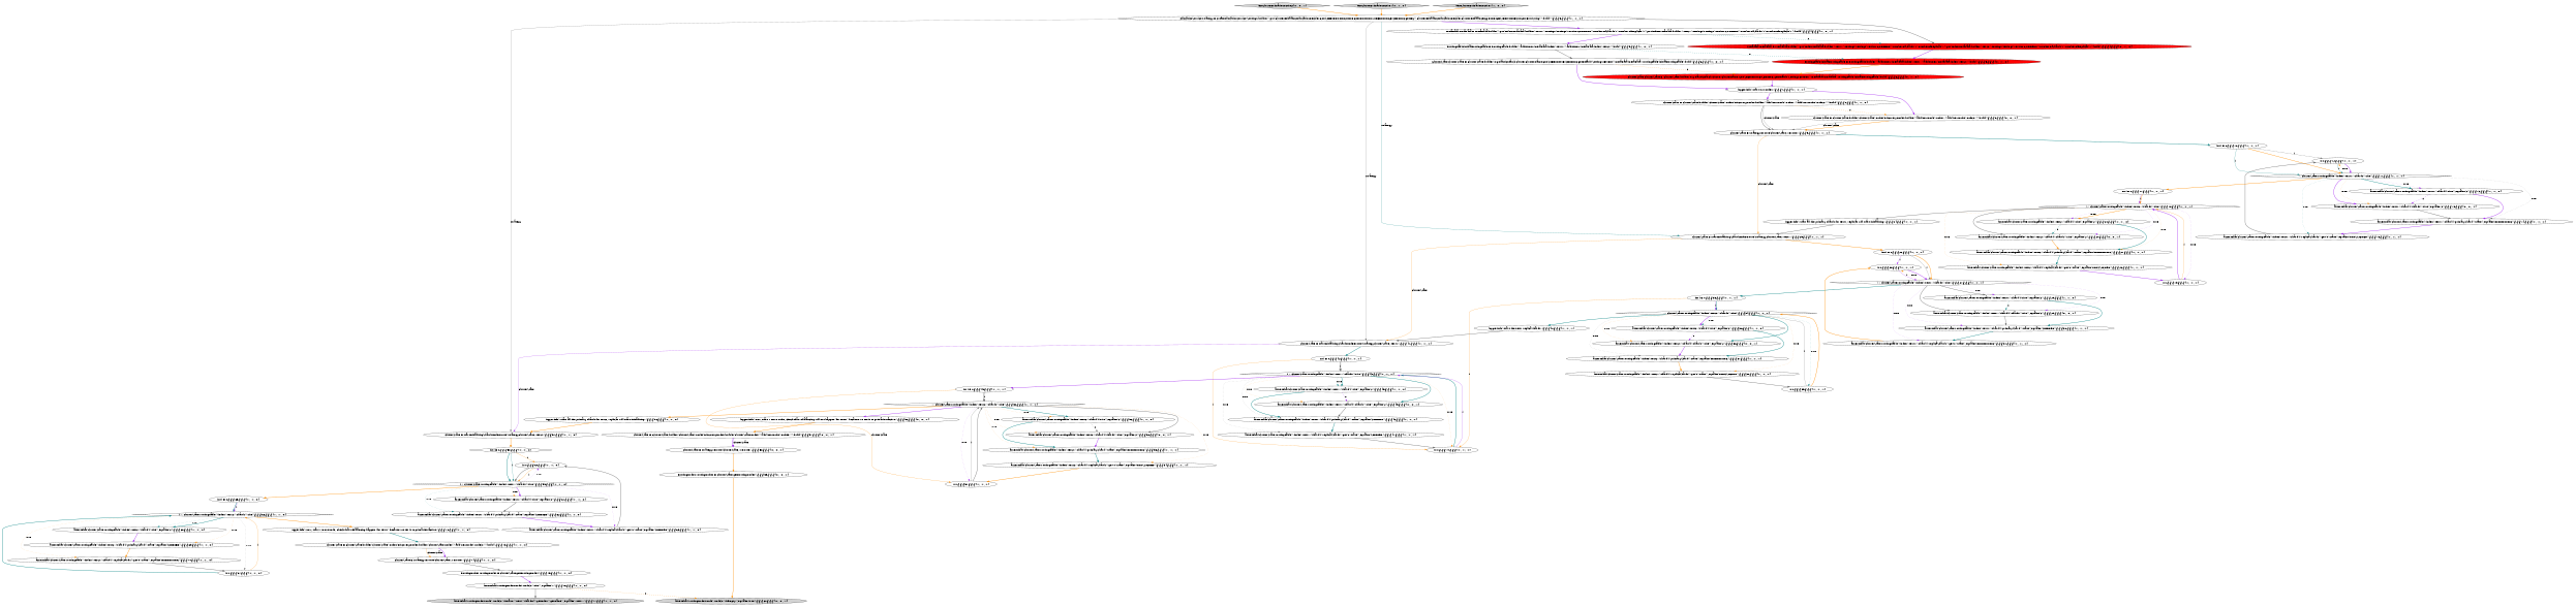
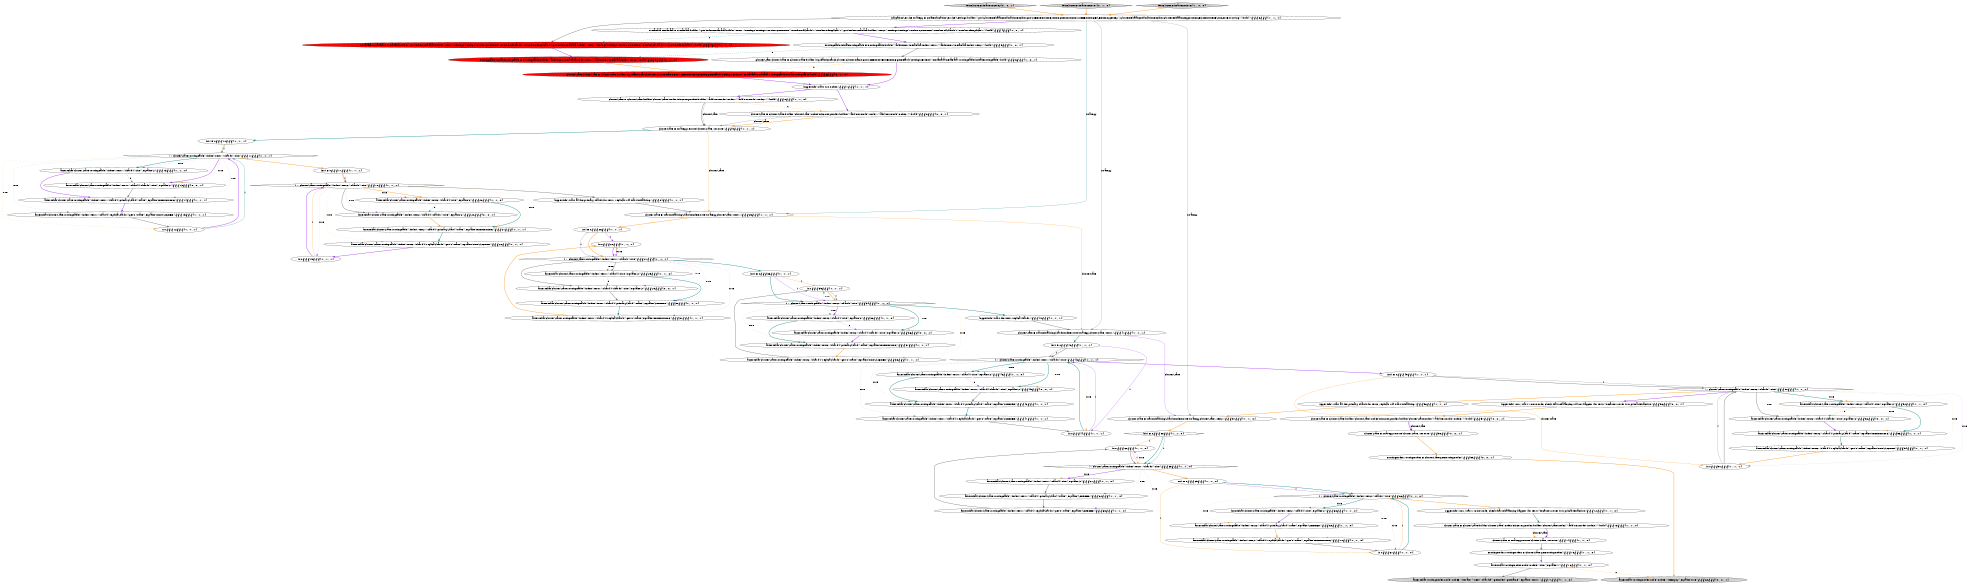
  digraph {
    node [fillcolor=white shape=ellipse style=filled]
    edge [color=darkorange style=bold]
    n1 [label="i++@@@60@@@['1', '1', '0']"]
    n2 [label="i < clusterState.routingTable().index(\"test1\").shards().size()@@@59@@@['1', '1', '0']" shape=diamond]
    n3 [label="assertThat(clusterState.routingTable().index(\"test1\").shard(i).primaryShard().state(),equalTo(STARTED))@@@62@@@['1', '1', '0']"]
    n4 [label="assertThat(clusterState.routingTable().index(\"test1\").shard(i).replicaShards().get(0).state(),equalTo(STARTED))@@@63@@@['1', '1', '0']"]
    n5 [label="int i = 0@@@65@@@['1', '1', '0']"]
    n6 [label="assertThat(clusterState.routingTable().index(\"test1\").shard(i).size(),equalTo(2))@@@61@@@['1', '1', '0']"]
    n7 [label="assertThat(clusterState.routingTable().index(\"test2\").shard(i).primaryShard().state(),equalTo(INITIALIZING))@@@37@@@['1', '1', '1']"]
    n8 [label="assertThat(clusterState.routingTable().index(\"test2\").shard(i).replicaShards().get(0).state(),equalTo(UNASSIGNED))@@@38@@@['1', '1', '1']"]
    n9 [label="i++@@@35@@@['1', '1', '1']"]
    n10 [label="assertThat(clusterState.routingTable().index(\"test1\").shard(i).replicaShards().get(0).state(),equalTo(UNASSIGNED))@@@15@@@['1', '1', '1']"]
    n11 [label="i++@@@12@@@['1', '1', '1']"]
    n12 [label="i < clusterState.routingTable().index(\"test1\").shards().size()@@@11@@@['1', '1', '1']" shape=diamond]
    n13 [label="clusterState = strategy.reroute(clusterState,\"reroute\")@@@74@@@['1', '1', '0']"]
    n14 [label="RoutingNodes routingNodes = clusterState.getRoutingNodes()@@@75@@@['1', '1', '0']"]
    n15 [label="assertThat(routingNodes.node(\"node3\").size(),equalTo(1))@@@76@@@['1', '1', '0']"]
    n16 [label="assertThat(clusterState.routingTable().index(\"test2\").shard(i).shards().size(),equalTo(2))@@@36@@@['0', '0', '1']"]
    n17 [label="clusterState = ClusterState.builder(clusterState).nodes(DiscoveryNodes.builder().add(newNode(\"node1\")).add(newNode(\"node2\"))).build()@@@8@@@['1', '1', '0']"]
    n18 [label="clusterState = ClusterState.builder(clusterState).nodes(DiscoveryNodes.builder().add(newNode(\"node1\")).add(newNode(\"node2\"))).build()@@@8@@@['0', '0', '1']"]
    n19 [label="clusterState = strategy.reroute(clusterState,\"reroute\")@@@9@@@['1', '1', '1']"]
    n20 [label="int i = 0@@@10@@@['1', '1', '1']"]
    n21 [label="clusterState = startInitializingShardsAndReroute(strategy,clusterState,\"test1\")@@@25@@@['1', '1', '1']"]
    n22 [label="assertThat(clusterState.routingTable().index(\"test2\").shard(i).size(),equalTo(2))@@@52@@@['1', '1', '0']"]
    n23 [label="assertThat(clusterState.routingTable().index(\"test2\").shard(i).primaryShard().state(),equalTo(INITIALIZING))@@@53@@@['1', '1', '1']"]
    n24 [label="assertThat(clusterState.routingTable().index(\"test2\").shard(i).shards().size(),equalTo(2))@@@52@@@['0', '0', '1']"]
    n25 [label="assertThat(clusterState.routingTable().index(\"test2\").shard(i).replicaShards().get(0).state(),equalTo(UNASSIGNED))@@@54@@@['1', '1', '1']"]
    n26 [fillcolor=lightgray label="assertThat(routingNodes.node(\"node3\").iterator().next().shardId().getIndex().getName(),equalTo(\"test1\"))@@@77@@@['1', '1', '0']"]
    n27 [fillcolor=lightgray label="testClusterPrimariesActive2['0', '0', '1']" shape=diamond]
    n28 [label="AllocationService strategy = createAllocationService(Settings.builder().put(ClusterRebalanceAllocationDecider.CLUSTER_ROUTING_ALLOCATION_ALLOW_REBALANCE_SETTING.getKey(),ClusterRebalanceAllocationDecider.ClusterRebalanceType.INDICES_PRIMARIES_ACTIVE.toString()).build())@@@3@@@['1', '1', '1']"]
    n29 [fillcolor=red label="Metadata metadata = Metadata.builder().put(IndexMetadata.builder(\"test1\").settings(settings(Version.CURRENT)).numberOfShards(1).numberOfReplicas(1)).put(IndexMetadata.builder(\"test2\").settings(settings(Version.CURRENT)).numberOfShards(1).numberOfReplicas(1)).build()@@@4@@@['0', '1', '0']"]
    n30 [label="clusterState = startInitializingShardsAndReroute(strategy,clusterState,\"test1\")@@@41@@@['1', '1', '1']"]
    n31 [label="clusterState = startInitializingShardsAndReroute(strategy,clusterState,\"test2\")@@@57@@@['1', '1', '0']"]
    n32 [label="MetaData metaData = MetaData.builder().put(IndexMetaData.builder(\"test1\").settings(settings(Version.CURRENT)).numberOfShards(1).numberOfReplicas(1)).put(IndexMetaData.builder(\"test2\").settings(settings(Version.CURRENT)).numberOfShards(1).numberOfReplicas(1)).build()@@@4@@@['1', '0', '1']"]
    n33 [label="i++@@@51@@@['1', '1', '1']"]
    n34 [label="i < clusterState.routingTable().index(\"test2\").shards().size()@@@50@@@['1', '1', '1']" shape=diamond]
    n35 [fillcolor=red label="RoutingTable initialRoutingTable = RoutingTable.builder().addAsNew(metadata.index(\"test1\")).addAsNew(metadata.index(\"test2\")).build()@@@5@@@['0', '1', '0']"]
    n36 [fillcolor=red label="ClusterState clusterState = ClusterState.builder(org.elasticsearch.cluster.ClusterName.CLUSTER_NAME_SETTING.getDefault(Settings.EMPTY)).metadata(metadata).routingTable(initialRoutingTable).build()@@@6@@@['0', '1', '0']"]
    n37 [label="assertThat(clusterState.routingTable().index(\"test1\").shard(i).size(),equalTo(2))@@@13@@@['1', '1', '0']"]
    n38 [label="assertThat(clusterState.routingTable().index(\"test1\").shard(i).shards().size(),equalTo(2))@@@13@@@['0', '0', '1']"]
    n39 [label="assertThat(clusterState.routingTable().index(\"test1\").shard(i).primaryShard().state(),equalTo(INITIALIZING))@@@14@@@['1', '1', '1']"]
    n40 [label="int i = 0@@@17@@@['1', '1', '1']"]
    n41 [label="RoutingNodes routingNodes = clusterState.getRoutingNodes()@@@59@@@['0', '0', '1']"]
    n42 [fillcolor=lightgray label="assertThat(routingNodes.node(\"node3\").isEmpty(),equalTo(true))@@@60@@@['0', '0', '1']"]
    n43 [label="logger.info(\"start two nodes\")@@@7@@@['1', '1', '1']"]
    n44 [label="i < clusterState.routingTable().index(\"test2\").shards().size()@@@18@@@['1', '1', '1']" shape=diamond]
    n45 [label="logger.info(\"now, start 1 more node, check that rebalancing happen (for test1) because we set it to primaries_active\")@@@72@@@['1', '1', '0']"]
    n46 [label="clusterState = ClusterState.builder(clusterState).nodes(DiscoveryNodes.builder(clusterState.nodes()).add(newNode(\"node3\"))).build()@@@73@@@['1', '1', '0']"]
    n47 [label="int i = 0@@@42@@@['1', '1', '1']"]
    n48 [label="int i = 0@@@58@@@['1', '1', '0']" shape=diamond]
    n49 [label="i++@@@44@@@['1', '1', '1']"]
    n50 [label="i < clusterState.routingTable().index(\"test1\").shards().size()@@@43@@@['1', '1', '1']" shape=diamond]
    n51 [fillcolor=lightgray label="testClusterPrimariesActive1['0', '1', '0']" shape=diamond]
    n52 [label="logger.info(\"start all the primary shards for test2, replicas will start initializing\")@@@56@@@['1', '1', '0']"]
    n53 [label="logger.info(\"now, start 1 more node, check that rebalancing will not happen (for test1) because we set it to primaries_active\")@@@56@@@['0', '0', '1']"]
    n54 [label="clusterState = ClusterState.builder(clusterState).nodes(DiscoveryNodes.builder(clusterState.nodes()).add(newNode(\"node3\"))).build()@@@57@@@['0', '0', '1']"]
    n55 [label="logger.info(\"start the test1 replica shards\")@@@40@@@['1', '1', '1']"]
    n56 [label="i < clusterState.routingTable().index(\"test2\").shards().size()@@@66@@@['1', '1', '0']" shape=diamond]
    n57 [label="i++@@@67@@@['1', '1', '0']"]
    n58 [label="assertThat(clusterState.routingTable().index(\"test2\").shard(i).replicaShards().get(0).state(),equalTo(INITIALIZING))@@@70@@@['1', '1', '0']"]
    n59 [label="assertThat(clusterState.routingTable().index(\"test2\").shard(i).size(),equalTo(2))@@@68@@@['1', '1', '0']"]
    n60 [label="assertThat(clusterState.routingTable().index(\"test2\").shard(i).primaryShard().state(),equalTo(STARTED))@@@69@@@['1', '1', '0']"]
    n61 [label="assertThat(clusterState.routingTable().index(\"test2\").shard(i).size(),equalTo(2))@@@20@@@['1', '1', '0']"]
    n62 [label="assertThat(clusterState.routingTable().index(\"test2\").shard(i).primaryShard().state(),equalTo(INITIALIZING))@@@21@@@['1', '1', '1']"]
    n63 [label="assertThat(clusterState.routingTable().index(\"test2\").shard(i).shards().size(),equalTo(2))@@@20@@@['0', '0', '1']"]
    n64 [label="assertThat(clusterState.routingTable().index(\"test2\").shard(i).replicaShards().get(0).state(),equalTo(UNASSIGNED))@@@22@@@['1', '1', '1']"]
    n65 [label="i < clusterState.routingTable().index(\"test2\").shards().size()@@@34@@@['1', '1', '1']" shape=diamond]
    n66 [label="assertThat(clusterState.routingTable().index(\"test1\").shard(i).shards().size(),equalTo(2))@@@45@@@['0', '0', '1']"]
    n67 [label="assertThat(clusterState.routingTable().index(\"test1\").shard(i).primaryShard().state(),equalTo(STARTED))@@@46@@@['1', '1', '1']"]
    n68 [label="assertThat(clusterState.routingTable().index(\"test1\").shard(i).replicaShards().get(0).state(),equalTo(STARTED))@@@47@@@['1', '1', '1']"]
    n69 [label="int i = 0@@@49@@@['1', '1', '1']"]
    n70 [label="assertThat(clusterState.routingTable().index(\"test1\").shard(i).size(),equalTo(2))@@@45@@@['1', '1', '0']"]
    n71 [fillcolor=lightgray label="testClusterPrimariesActive1['1', '0', '0']" shape=diamond]
    n72 [label="int i = 0@@@26@@@['1', '1', '1']"]
    n73 [label="i++@@@19@@@['1', '1', '1']"]
    n74 [label="clusterState = strategy.reroute(clusterState,\"reroute\")@@@58@@@['0', '0', '1']"]
    n75 [label="i++@@@28@@@['1', '1', '1']"]
    n76 [label="i < clusterState.routingTable().index(\"test1\").shards().size()@@@27@@@['1', '1', '1']" shape=diamond]
    n77 [label="assertThat(clusterState.routingTable().index(\"test1\").shard(i).primaryShard().state(),equalTo(STARTED))@@@30@@@['1', '1', '1']"]
    n78 [label="assertThat(clusterState.routingTable().index(\"test1\").shard(i).shards().size(),equalTo(2))@@@29@@@['0', '0', '1']"]
    n79 [label="int i = 0@@@33@@@['1', '1', '1']"]
    n80 [label="assertThat(clusterState.routingTable().index(\"test1\").shard(i).replicaShards().get(0).state(),equalTo(INITIALIZING))@@@31@@@['1', '1', '1']"]
    n81 [label="assertThat(clusterState.routingTable().index(\"test1\").shard(i).size(),equalTo(2))@@@29@@@['1', '1', '0']"]
    n82 [label="RoutingTable initialRoutingTable = RoutingTable.builder().addAsNew(metaData.index(\"test1\")).addAsNew(metaData.index(\"test2\")).build()@@@5@@@['1', '0', '1']"]
    n83 [label="ClusterState clusterState = ClusterState.builder(org.elasticsearch.cluster.ClusterName.CLUSTER_NAME_SETTING.getDefault(Settings.EMPTY)).metaData(metaData).routingTable(initialRoutingTable).build()@@@6@@@['1', '0', '1']"]
    n84 [label="logger.info(\"start all the primary shards for test1, replicas will start initializing\")@@@24@@@['1', '1', '1']"]
    n85 [label="assertThat(clusterState.routingTable().index(\"test2\").shard(i).size(),equalTo(2))@@@36@@@['1', '1', '0']"]
    n1 -> n2 [color=gray40]
    n1 -> n2 [label=i style=solid]
    n2 -> n1 [color=purple label=true style=dotted]
    n2 -> n3 [color=teal label=true style=dotted]
    n2 -> n4 [color=purple label=true style=dotted]
    n2 -> n5
    n2 -> n6 [color=purple]
    n2 -> n6 [label=true style=dotted]
    n3 -> n4 [color=purple]
    n4 -> n1 [color=gray40]
    n5 -> n56 [color=teal]
    n5 -> n56 [color=purple label=i style=solid]
+   n5 -> n57 [label=i style=solid]
    n6 -> n3 [color=gray40]
    n7 -> n8
    n8 -> n9 [color=gray40]
    n9 -> n65
    n9 -> n65 [color=gray40 label=i style=solid]
    n10 -> n11 [color=gray40]
    n11 -> n12 [color=purple]
    n11 -> n12 [color=teal label=i style=solid]
    n12 -> n10 [color=teal label=true style=dotted]
    n12 -> n11 [label=true style=dotted]
    n12 -> n37 [color=purple label=true style=dotted]
    n12 -> n37 [color=teal]
    n12 -> n38 [color=purple]
    n12 -> n38 [label=true style=dotted]
    n12 -> n39 [color=gray40 label=true style=dotted]
    n12 -> n40
    n13 -> n14 [color=gray40]
    n14 -> n15 [color=purple]
    n15 -> n26 [color=gray40]
    n15 -> n42 [label=0 style=dashed]
    n16 -> n7 [color=purple]
    n17 -> n18 [label=0 style=dashed]
    n17 -> n19 [color=gray40 label=clusterState style=solid]
    n17 -> n19 [color=gray40]
    n18 -> n19
    n18 -> n19 [color=gray40 label=clusterState style=solid]
    n19 -> n20 [color=teal]
    n19 -> n21 [label=clusterState style=solid]
-   n20 -> n11 [color=gray40 label=i style=solid]
    n20 -> n12 [color=teal label=i style=solid]
    n20 -> n12
    n21 -> n30 [label=clusterState style=solid]
    n21 -> n72
    n22 -> n23 [color=teal]
    n22 -> n24 [color=gray40 label=0 style=dashed]
    n23 -> n25 [color=teal]
    n24 -> n23 [color=purple]
    n25 -> n33
    n27 -> n28
    n28 -> n21 [color=teal label=strategy style=solid]
    n28 -> n29 [color=gray40]
    n28 -> n30 [color=gray40 label=strategy style=solid]
    n28 -> n31 [color=gray40 label=strategy style=solid]
    n28 -> n32 [color=purple]
    n29 -> n35 [color=purple]
    n30 -> n31 [color=purple label=clusterState style=solid]
    n30 -> n47 [color=teal]
    n31 -> n48
    n32 -> n29 [color=teal label=0 style=dashed]
    n32 -> n82 [color=purple]
    n33 -> n34 [color=gray40 label=i style=solid]
    n33 -> n34 [color=gray40]
    n34 -> n22 [color=teal]
    n34 -> n22 [label=true style=dotted]
    n34 -> n23 [label=true style=dotted]
    n34 -> n24 [color=gray40]
    n34 -> n24 [label=true style=dotted]
    n34 -> n25 [label=true style=dotted]
    n34 -> n33 [color=purple label=true style=dotted]
    n34 -> n52
    n34 -> n53 [color=purple]
    n35 -> n36
    n36 -> n43 [color=purple]
    n37 -> n38 [color=purple label=0 style=dashed]
    n37 -> n39 [color=purple]
    n38 -> n39 [color=gray40]
    n39 -> n10 [color=purple]
    n40 -> n44
    n40 -> n44 [color=purple label=i style=solid]
    n41 -> n42
    n43 -> n17 [color=purple]
    n43 -> n18 [color=purple]
    n44 -> n61
    n44 -> n61 [color=purple label=true style=dotted]
    n44 -> n62 [label=true style=dotted]
    n44 -> n63 [color=gray40]
    n44 -> n63 [color=purple label=true style=dotted]
    n44 -> n64 [label=true style=dotted]
    n44 -> n73 [color=purple label=true style=dotted]
    n44 -> n84 [color=gray40]
    n45 -> n46 [color=teal]
    n46 -> n13 [label=clusterState style=solid]
    n46 -> n13 [color=purple]
-   n47 -> n49 [label=i style=solid]
+   n47 -> n49 [color=purple label=i style=solid]
    n47 -> n50 [color=gray40]
    n47 -> n50 [color=gray40 label=i style=solid]
    n48 -> n1 [label=i style=solid]
    n48 -> n2 [color=teal]
    n48 -> n2 [color=teal label=i style=solid]
    n49 -> n50 [color=teal]
    n49 -> n50 [color=purple label=i style=solid]
    n50 -> n49 [label=true style=dotted]
    n50 -> n66 [label=true style=dotted]
    n50 -> n66 [color=teal]
    n50 -> n67 [color=gray40 label=true style=dotted]
    n50 -> n68 [color=gray40 label=true style=dotted]
    n50 -> n69 [color=purple]
    n50 -> n70 [color=teal label=true style=dotted]
    n50 -> n70 [color=teal]
    n51 -> n28
    n52 -> n31
    n53 -> n54
    n54 -> n74 [color=purple]
    n54 -> n74 [color=purple label=clusterState style=solid]
    n55 -> n30 [color=gray40]
    n56 -> n45
    n56 -> n57 [color=gray40 label=true style=dotted]
    n56 -> n58 [label=true style=dotted]
    n56 -> n59 [color=teal label=true style=dotted]
    n56 -> n59 [color=teal]
    n56 -> n60 [label=true style=dotted]
    n57 -> n56 [label=i style=solid]
    n57 -> n56 [color=teal]
    n58 -> n57 [color=gray40]
    n59 -> n60 [color=purple]
    n60 -> n58
    n61 -> n62 [color=teal]
    n61 -> n63 [color=teal label=0 style=dashed]
    n62 -> n64 [color=teal]
    n63 -> n62
    n64 -> n73 [color=purple]
    n65 -> n7 [color=gray40 label=true style=dotted]
    n65 -> n8 [label=true style=dotted]
    n65 -> n9 [color=teal label=true style=dotted]
    n65 -> n16 [color=teal]
    n65 -> n16 [label=true style=dotted]
    n65 -> n55 [color=teal]
    n65 -> n85 [color=teal label=true style=dotted]
    n65 -> n85 [color=purple]
    n66 -> n67 [color=gray40]
    n67 -> n68 [color=teal]
    n68 -> n49 [color=gray40]
    n69 -> n33 [label=clusterState style=solid]
    n69 -> n34 [color=gray40 label=i style=solid]
    n69 -> n34 [color=gray40]
    n70 -> n66 [color=purple label=0 style=dashed]
    n70 -> n67 [color=teal]
    n71 -> n28
    n72 -> n75 [color=purple label=i style=solid]
    n72 -> n76 [color=gray40 label=i style=solid]
    n72 -> n76
    n73 -> n44 [color=purple]
    n73 -> n44 [label=i style=solid]
    n74 -> n41
    n75 -> n76 [color=purple]
    n75 -> n76 [color=purple label=i style=solid]
    n76 -> n75 [label=true style=dotted]
    n76 -> n77 [color=purple label=true style=dotted]
    n76 -> n78 [color=gray40]
    n76 -> n78 [color=purple label=true style=dotted]
    n76 -> n79 [color=teal]
    n76 -> n80 [color=purple label=true style=dotted]
    n76 -> n81 [color=purple label=true style=dotted]
    n76 -> n81 [color=gray40]
    n77 -> n80 [color=teal]
    n78 -> n77 [color=gray40]
-   n79 -> n49 [label=i style=solid]
+   n79 -> n9 [label=i style=solid]
    n79 -> n65 [color=teal]
    n79 -> n65 [color=purple label=i style=solid]
    n80 -> n75
    n81 -> n77 [color=teal]
    n81 -> n78 [color=teal label=0 style=dashed]
    n82 -> n35 [color=teal label=0 style=dashed]
    n82 -> n83 [color=gray40]
    n83 -> n36 [label=0 style=dashed]
    n83 -> n43 [color=purple]
    n84 -> n21 [color=gray40]
    n85 -> n7 [color=teal]
    n85 -> n16 [color=purple label=0 style=dashed]
  }
